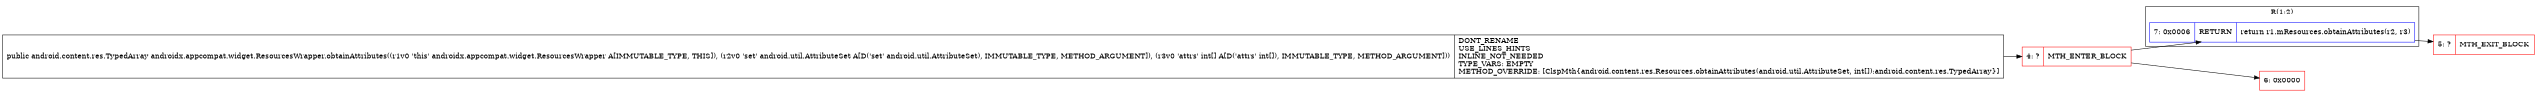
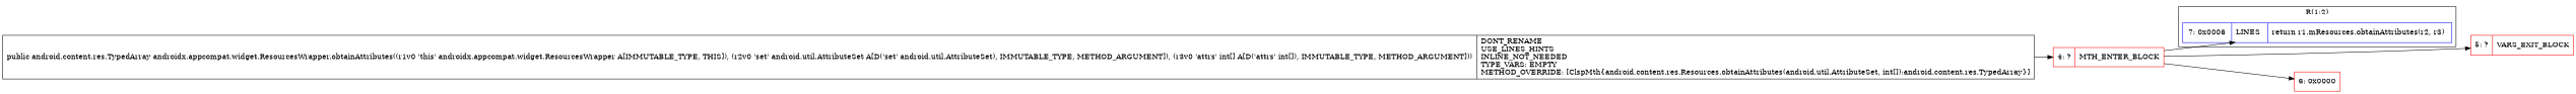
  digraph {
    fontname="DejaVu Serif"
    rankdir=LR
    node [color=red fontname="DejaVu Serif" shape=record]
    edge [fontname="DejaVu Serif"]
-   n1 [color=blue label="{7\:\ 0x0006|RETURN\l|return r1.mResources.obtainAttributes(r2, r3)\l}"]
-   n2 [label="{5\:\ ?|MTH_EXIT_BLOCK\l}"]
+   n1 [color=blue label="{7\:\ 0x0006|LINES\l|return r1.mResources.obtainAttributes(r2, r3)\l}"]
+   n2 [label="{5\:\ ?|VARS_EXIT_BLOCK\l}"]
    n3 [label="{4\:\ ?|MTH_ENTER_BLOCK\l}"]
    n4 [label="{6\:\ 0x0000}"]
    n5 [label="{public android.content.res.TypedArray androidx.appcompat.widget.ResourcesWrapper.obtainAttributes((r1v0 'this' androidx.appcompat.widget.ResourcesWrapper A[IMMUTABLE_TYPE, THIS]), (r2v0 'set' android.util.AttributeSet A[D('set' android.util.AttributeSet), IMMUTABLE_TYPE, METHOD_ARGUMENT]), (r3v0 'attrs' int[] A[D('attrs' int[]), IMMUTABLE_TYPE, METHOD_ARGUMENT]))  | DONT_RENAME\lUSE_LINES_HINTS\lINLINE_NOT_NEEDED\lTYPE_VARS: EMPTY\lMETHOD_OVERRIDE: [ClspMth\{android.content.res.Resources.obtainAttributes(android.util.AttributeSet, int[]):android.content.res.TypedArray\}]\l}" color=""]
    subgraph cluster_1 {
      label="R(1:2)"
      n1
    }
-   n1 -> n2
+   n3 -> n2
    n3 -> n1
    n3 -> n4
    n5 -> n3
  }
